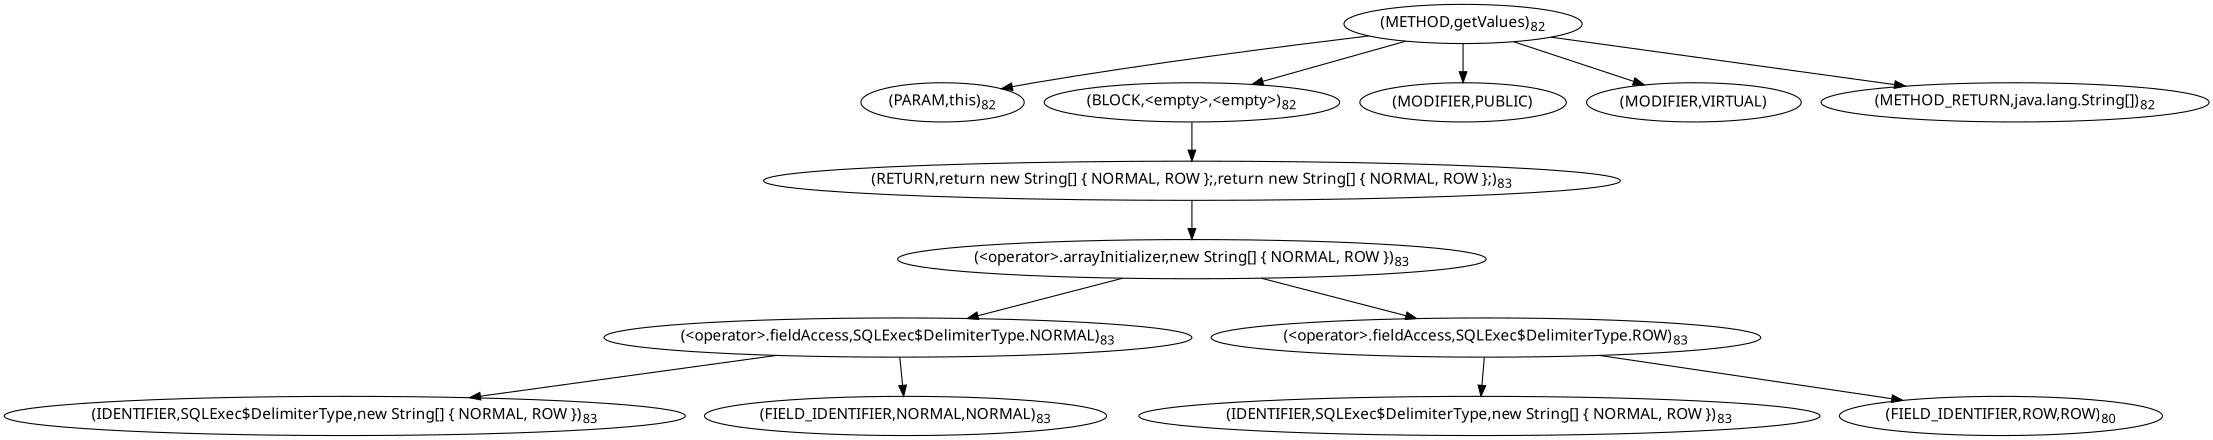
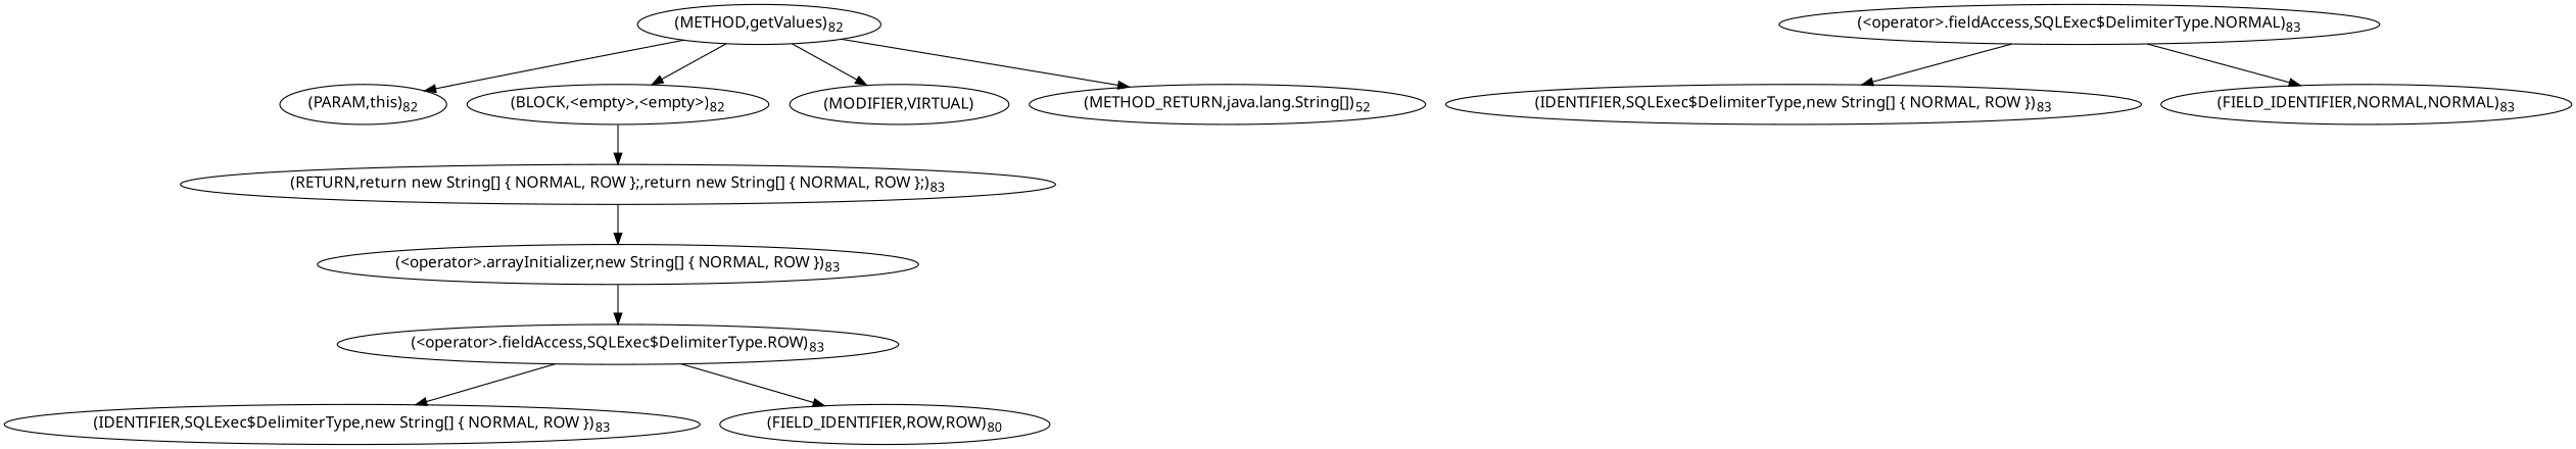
  digraph {
    fontname="Noto Sans"
    node [fontname="Noto Sans"]
    edge [fontname="Noto Sans"]
    n1 [label=<(METHOD,getValues)<SUB>82</SUB>>]
    n2 [label=<(PARAM,this)<SUB>82</SUB>>]
    n3 [label=<(BLOCK,&lt;empty&gt;,&lt;empty&gt;)<SUB>82</SUB>>]
-   n4 [label=<(MODIFIER,PUBLIC)>]
    n5 [label=<(MODIFIER,VIRTUAL)>]
-   n6 [label=<(METHOD_RETURN,java.lang.String[])<SUB>82</SUB>>]
+   n6 [label=<(METHOD_RETURN,java.lang.String[])<SUB>52</SUB>>]
    n7 [label=<(RETURN,return new String[] { NORMAL, ROW };,return new String[] { NORMAL, ROW };)<SUB>83</SUB>>]
    n8 [label=<(&lt;operator&gt;.arrayInitializer,new String[] { NORMAL, ROW })<SUB>83</SUB>>]
    n9 [label=<(&lt;operator&gt;.fieldAccess,SQLExec$DelimiterType.NORMAL)<SUB>83</SUB>>]
    n10 [label=<(&lt;operator&gt;.fieldAccess,SQLExec$DelimiterType.ROW)<SUB>83</SUB>>]
    n11 [label=<(IDENTIFIER,SQLExec$DelimiterType,new String[] { NORMAL, ROW })<SUB>83</SUB>>]
    n12 [label=<(FIELD_IDENTIFIER,NORMAL,NORMAL)<SUB>83</SUB>>]
    n13 [label=<(IDENTIFIER,SQLExec$DelimiterType,new String[] { NORMAL, ROW })<SUB>83</SUB>>]
    n14 [label=<(FIELD_IDENTIFIER,ROW,ROW)<SUB>80</SUB>>]
    n1 -> n2
    n1 -> n3
-   n1 -> n4
    n1 -> n5
    n1 -> n6
    n3 -> n7
    n7 -> n8
-   n8 -> n9
    n8 -> n10
    n9 -> n11
    n9 -> n12
    n10 -> n13
    n10 -> n14
  }
